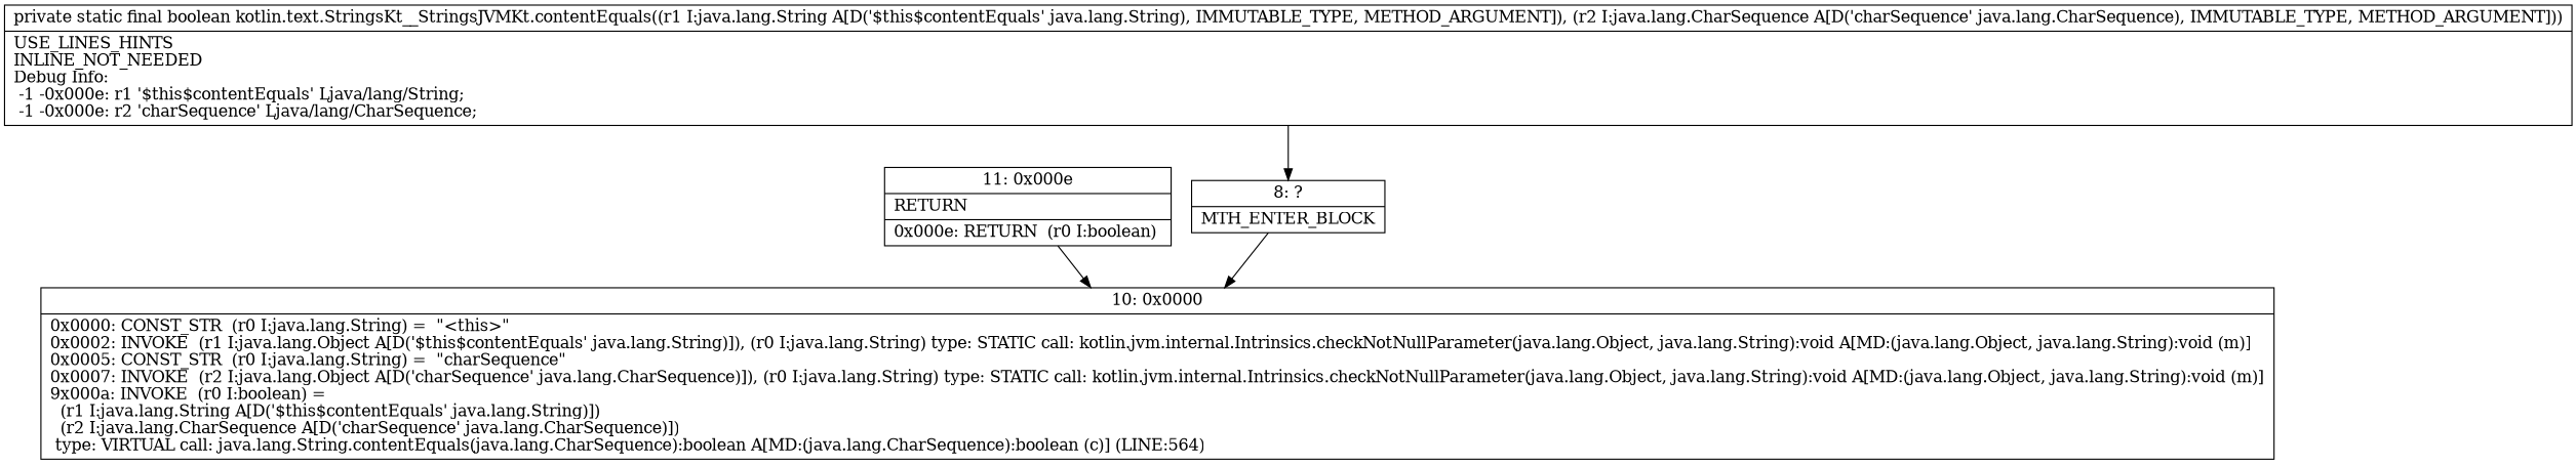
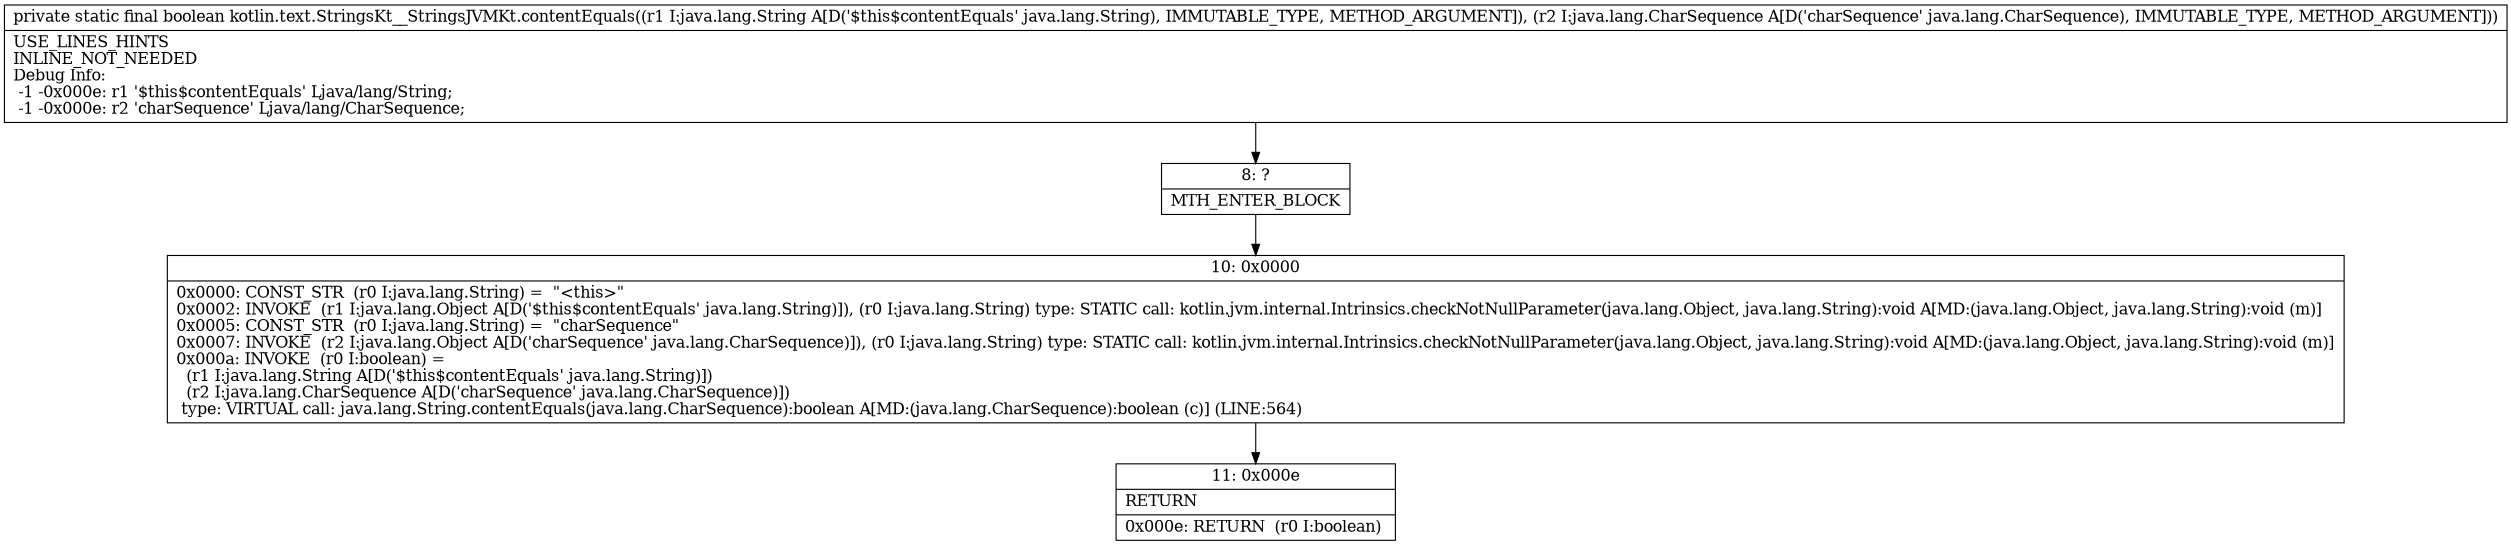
  digraph {
    node [shape=record]
    n1 [label="{8\:\ ?|MTH_ENTER_BLOCK\l}"]
-   n2 [label="{10\:\ 0x0000|0x0000: CONST_STR  (r0 I:java.lang.String) =  \"\<this\>\" \l0x0002: INVOKE  (r1 I:java.lang.Object A[D('$this$contentEquals' java.lang.String)]), (r0 I:java.lang.String) type: STATIC call: kotlin.jvm.internal.Intrinsics.checkNotNullParameter(java.lang.Object, java.lang.String):void A[MD:(java.lang.Object, java.lang.String):void (m)]\l0x0005: CONST_STR  (r0 I:java.lang.String) =  \"charSequence\" \l0x0007: INVOKE  (r2 I:java.lang.Object A[D('charSequence' java.lang.CharSequence)]), (r0 I:java.lang.String) type: STATIC call: kotlin.jvm.internal.Intrinsics.checkNotNullParameter(java.lang.Object, java.lang.String):void A[MD:(java.lang.Object, java.lang.String):void (m)]\l9x000a: INVOKE  (r0 I:boolean) = \l  (r1 I:java.lang.String A[D('$this$contentEquals' java.lang.String)])\l  (r2 I:java.lang.CharSequence A[D('charSequence' java.lang.CharSequence)])\l type: VIRTUAL call: java.lang.String.contentEquals(java.lang.CharSequence):boolean A[MD:(java.lang.CharSequence):boolean (c)] (LINE:564)\l}"]
+   n2 [label="{10\:\ 0x0000|0x0000: CONST_STR  (r0 I:java.lang.String) =  \"\<this\>\" \l0x0002: INVOKE  (r1 I:java.lang.Object A[D('$this$contentEquals' java.lang.String)]), (r0 I:java.lang.String) type: STATIC call: kotlin.jvm.internal.Intrinsics.checkNotNullParameter(java.lang.Object, java.lang.String):void A[MD:(java.lang.Object, java.lang.String):void (m)]\l0x0005: CONST_STR  (r0 I:java.lang.String) =  \"charSequence\" \l0x0007: INVOKE  (r2 I:java.lang.Object A[D('charSequence' java.lang.CharSequence)]), (r0 I:java.lang.String) type: STATIC call: kotlin.jvm.internal.Intrinsics.checkNotNullParameter(java.lang.Object, java.lang.String):void A[MD:(java.lang.Object, java.lang.String):void (m)]\l0x000a: INVOKE  (r0 I:boolean) = \l  (r1 I:java.lang.String A[D('$this$contentEquals' java.lang.String)])\l  (r2 I:java.lang.CharSequence A[D('charSequence' java.lang.CharSequence)])\l type: VIRTUAL call: java.lang.String.contentEquals(java.lang.CharSequence):boolean A[MD:(java.lang.CharSequence):boolean (c)] (LINE:564)\l}"]
    n3 [label="{11\:\ 0x000e|RETURN\l|0x000e: RETURN  (r0 I:boolean) \l}"]
    n4 [label="{private static final boolean kotlin.text.StringsKt__StringsJVMKt.contentEquals((r1 I:java.lang.String A[D('$this$contentEquals' java.lang.String), IMMUTABLE_TYPE, METHOD_ARGUMENT]), (r2 I:java.lang.CharSequence A[D('charSequence' java.lang.CharSequence), IMMUTABLE_TYPE, METHOD_ARGUMENT]))  | USE_LINES_HINTS\lINLINE_NOT_NEEDED\lDebug Info:\l  \-1 \-0x000e: r1 '$this$contentEquals' Ljava\/lang\/String;\l  \-1 \-0x000e: r2 'charSequence' Ljava\/lang\/CharSequence;\l}"]
    n1 -> n2
-   n3 -> n2
+   n2 -> n3
    n4 -> n1
  }
